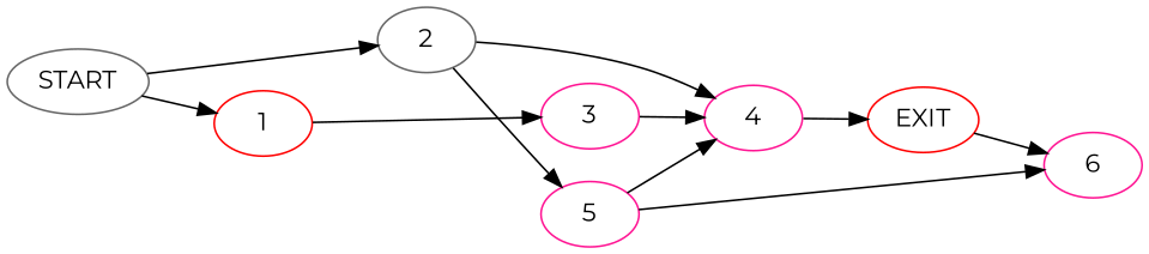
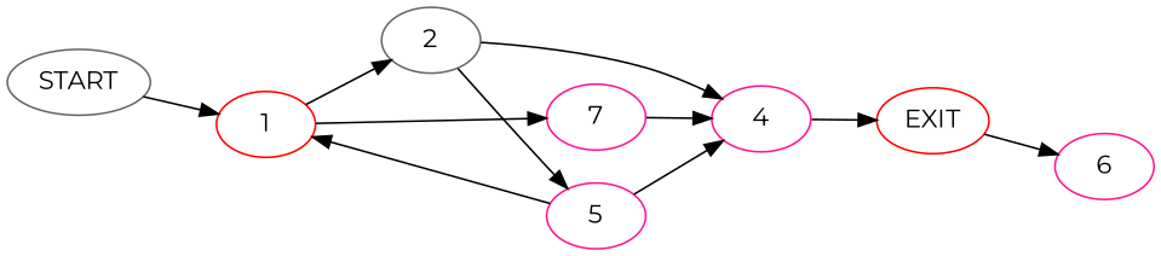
  digraph {
    fontname=Montserrat
    rankdir=LR
    node [color=deeppink fontname=Montserrat]
    edge [fontname=Montserrat]
    n1 [color=gray40 label=START]
    1 [color=red]
    2 [color=gray40]
-   3
+   3 [label=7]
    n5 [color=red label=EXIT]
    6
    4
    5
    n1 -> 1
-   n1 -> 2
+   1 -> 2
    1 -> 3
    2 -> 4
    2 -> 5
    3 -> 4
    n5 -> 6
    4 -> n5
-   5 -> 6
+   5 -> 1
    5 -> 4
  }
